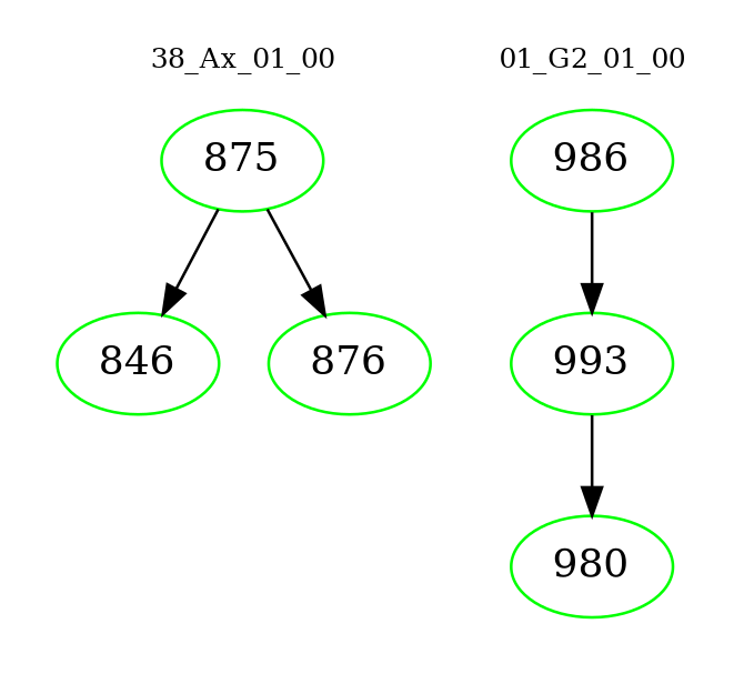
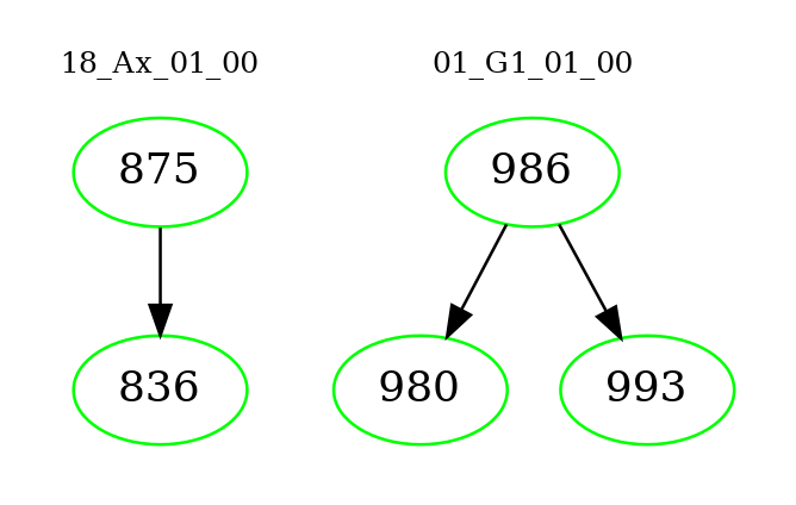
  digraph {
    node [color=green]
    edge [color=black]
    n1 [label=875]
-   n2 [label=846]
-   n3 [label=876]
+   n3 [label=836]
    n4 [label=986]
    n5 [label=980]
    n6 [label=993]
    subgraph cluster_1 {
      color=white
      fontsize=10
-     label="38_Ax_01_00"
+     label="18_Ax_01_00"
      n1
-     n2
      n3
    }
    subgraph cluster_2 {
      color=white
      fontsize=10
-     label="01_G2_01_00"
+     label="01_G1_01_00"
      n4
      n5
      n6
    }
-   n1 -> n2
    n1 -> n3
-   n6 -> n5
+   n4 -> n5
    n4 -> n6
  }
